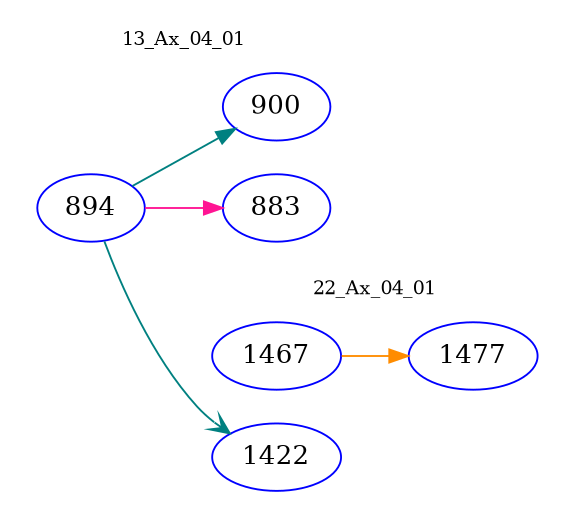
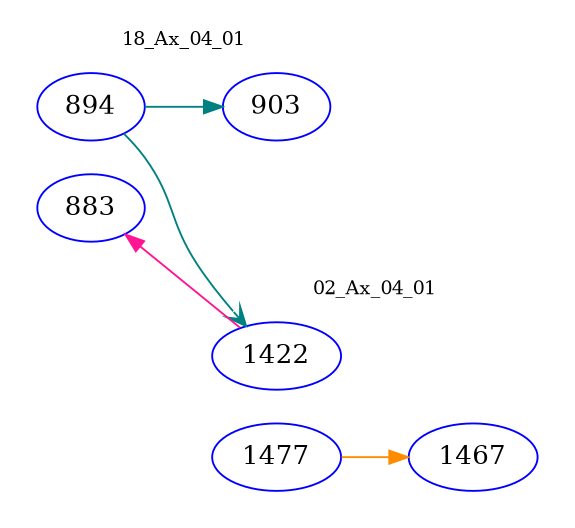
  digraph {
    rankdir=LR
    node [color=blue]
    edge [arrowhead=normal color=teal]
    n1 [label=894]
    n2 [label=883]
-   n3 [label=900]
+   n3 [label=903]
    n4 [label=1467]
    n5 [label=1422]
    n6 [label=1477]
    subgraph cluster_1 {
      color=white
      fontsize=10
-     label="13_Ax_04_01"
+     label="18_Ax_04_01"
      n1
      n2
      n3
    }
    subgraph cluster_2 {
      color=white
      fontsize=10
-     label="22_Ax_04_01"
+     label="02_Ax_04_01"
      n4
      n5
      n6
    }
-   n1 -> n2 [color=deeppink]
+   n5 -> n2 [color=deeppink]
    n1 -> n3
    n1 -> n5 [arrowhead=vee]
-   n4 -> n6 [color=darkorange]
+   n6 -> n4 [color=darkorange]
  }
